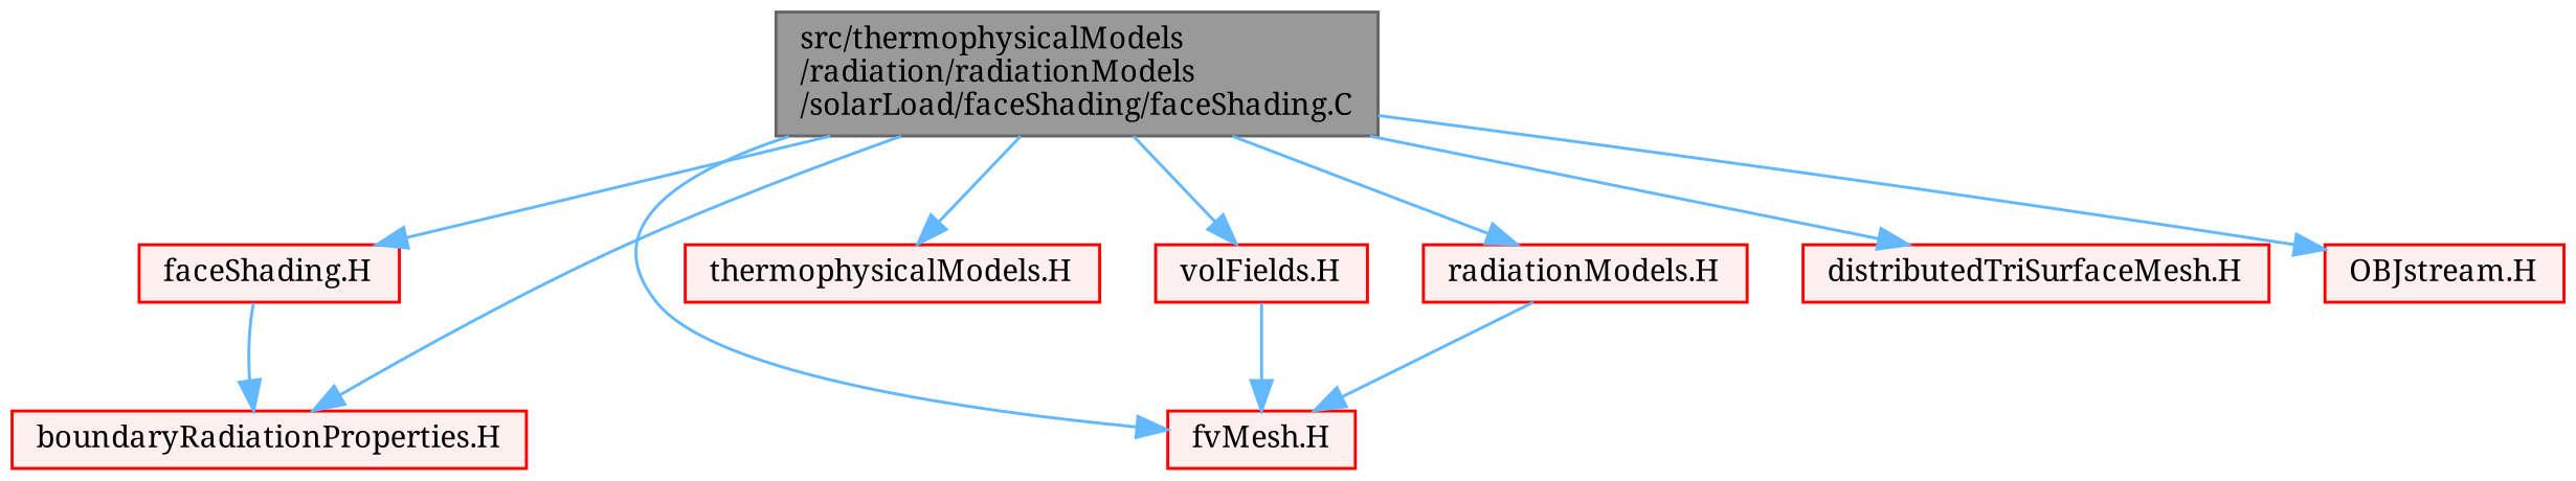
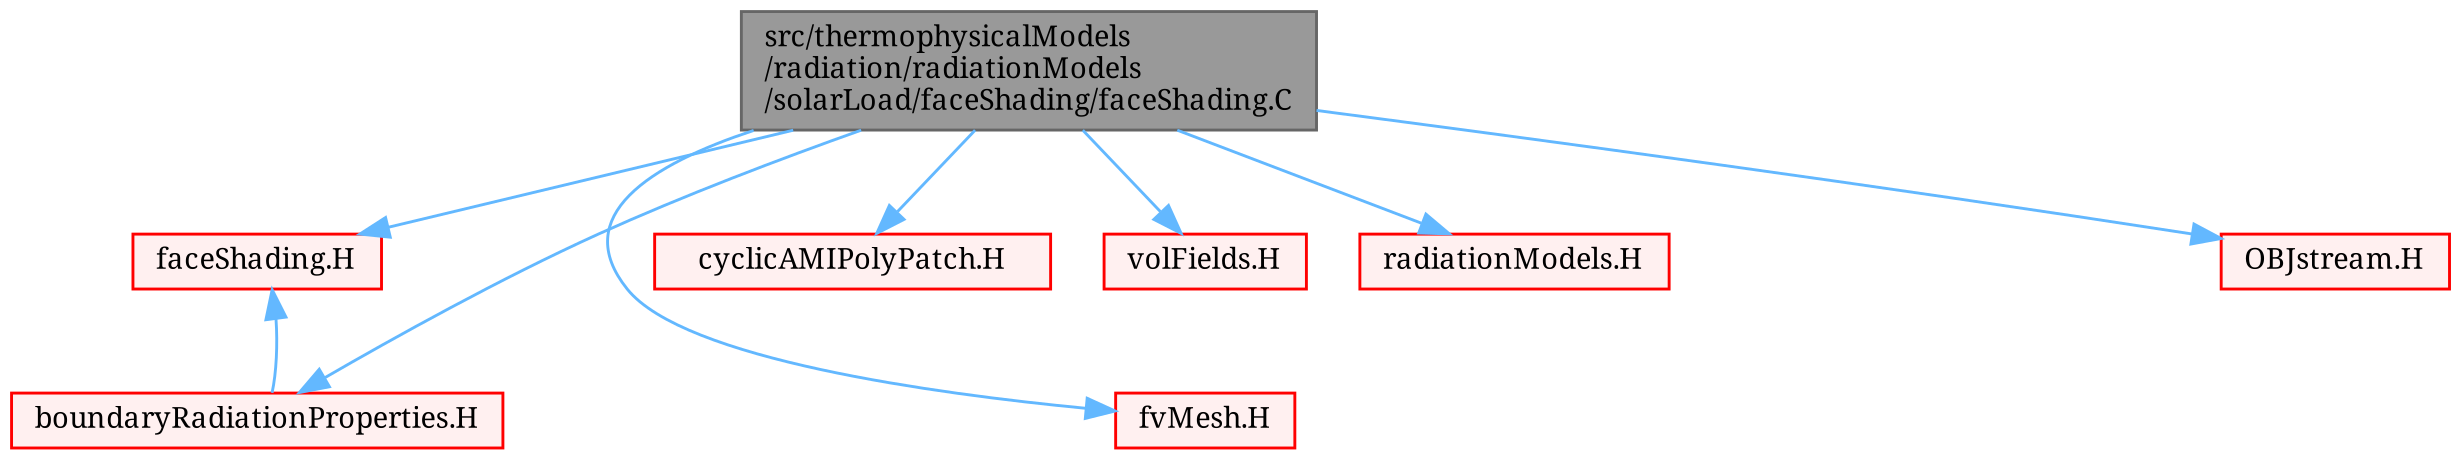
  digraph {
    fontname="Noto Serif"
    node [color=red fillcolor="#FFF0F0" fontname="Noto Serif" fontsize=10 shape=box style=filled]
    edge [color=steelblue1 fontname="Noto Serif" fontsize=10 labelfontname=Helvetica labelfontsize=10 style=solid]
    n1 [color=gray40 fillcolor=grey60 fontcolor=black height=0.2 label="src/thermophysicalModels\l/radiation/radiationModels\l/solarLoad/faceShading/faceShading.C" width=0.4]
    n2 [height=0.2 label="faceShading.H" width=0.4]
    n3 [height=0.2 label="boundaryRadiationProperties.H" width=0.4]
    n4 [height=0.2 label="fvMesh.H" width=0.4]
-   n5 [height=0.2 label="thermophysicalModels.H" width=0.4]
+   n5 [height=0.2 label="cyclicAMIPolyPatch.H" width=0.4]
    n6 [height=0.2 label="volFields.H" width=0.4]
    n7 [height=0.2 label="radiationModels.H" width=0.4]
-   n8 [height=0.2 label="distributedTriSurfaceMesh.H" width=0.4]
    n9 [height=0.2 label="OBJstream.H" width=0.4]
    n1 -> n2
    n1 -> n3
    n1 -> n4
    n1 -> n5
    n1 -> n6
    n1 -> n7
-   n1 -> n8
    n1 -> n9
-   n2 -> n3
-   n6 -> n4
-   n7 -> n4
+   n3 -> n2
  }
